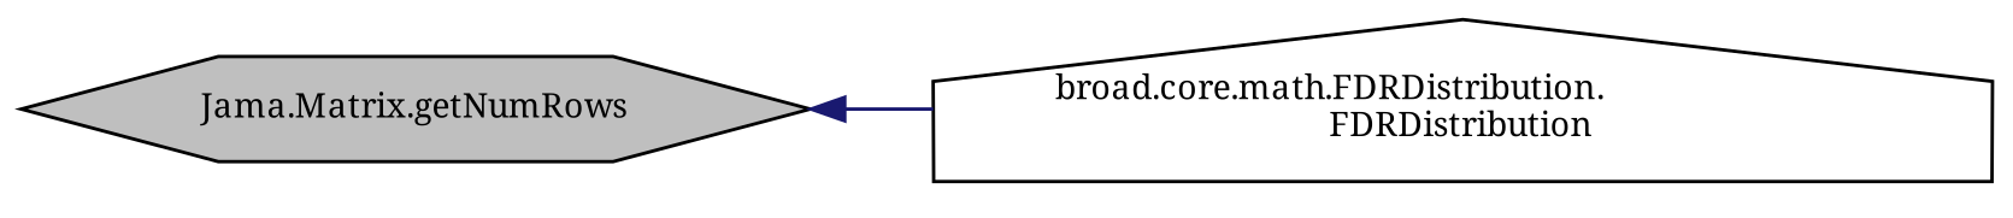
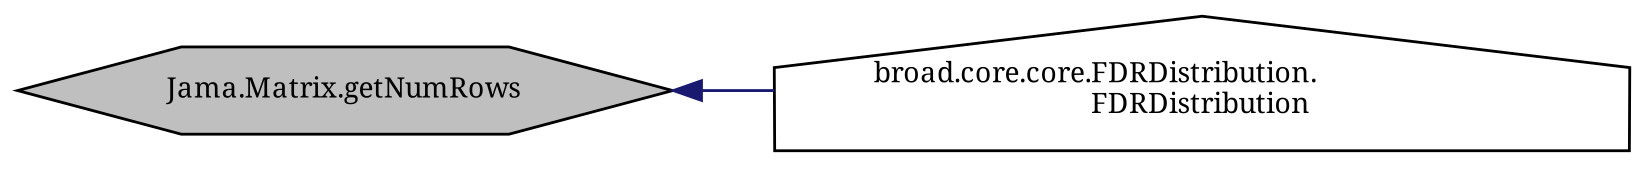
  digraph {
    rankdir=LR
    fontname="Noto Serif"
    node [color=black fontname="Noto Serif" fontsize=10 style=filled]
    n1 [fillcolor=grey75 fontcolor=black height=0.2 label="Jama.Matrix.getNumRows" shape=hexagon width=0.4]
-   n2 [fillcolor=white height=0.2 label="broad.core.math.FDRDistribution.\lFDRDistribution" shape=house width=0.4]
+   n2 [fillcolor=white height=0.2 label="broad.core.core.FDRDistribution.\lFDRDistribution" shape=house width=0.4]
    n1 -> n2 [color=midnightblue dir=back fontname="Noto Serif" fontsize=10 labelfontname=Helvetica labelfontsize=10 style=solid]
  }
